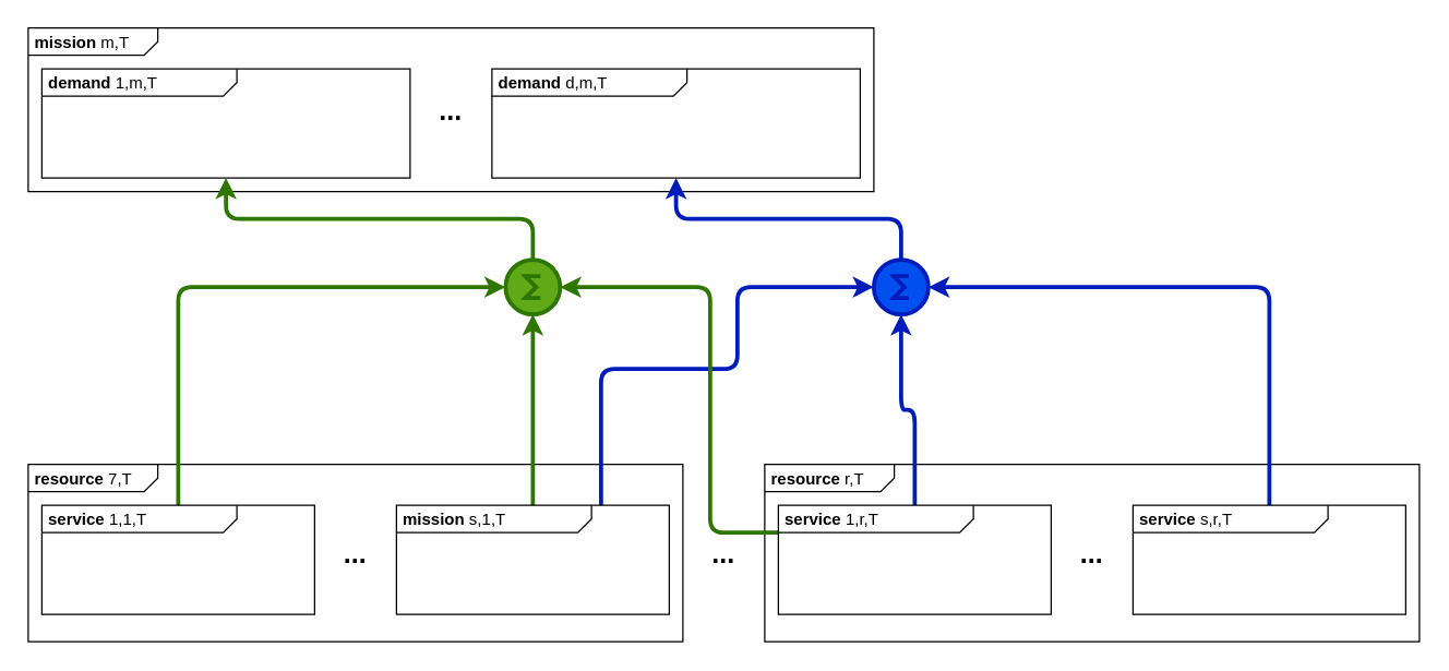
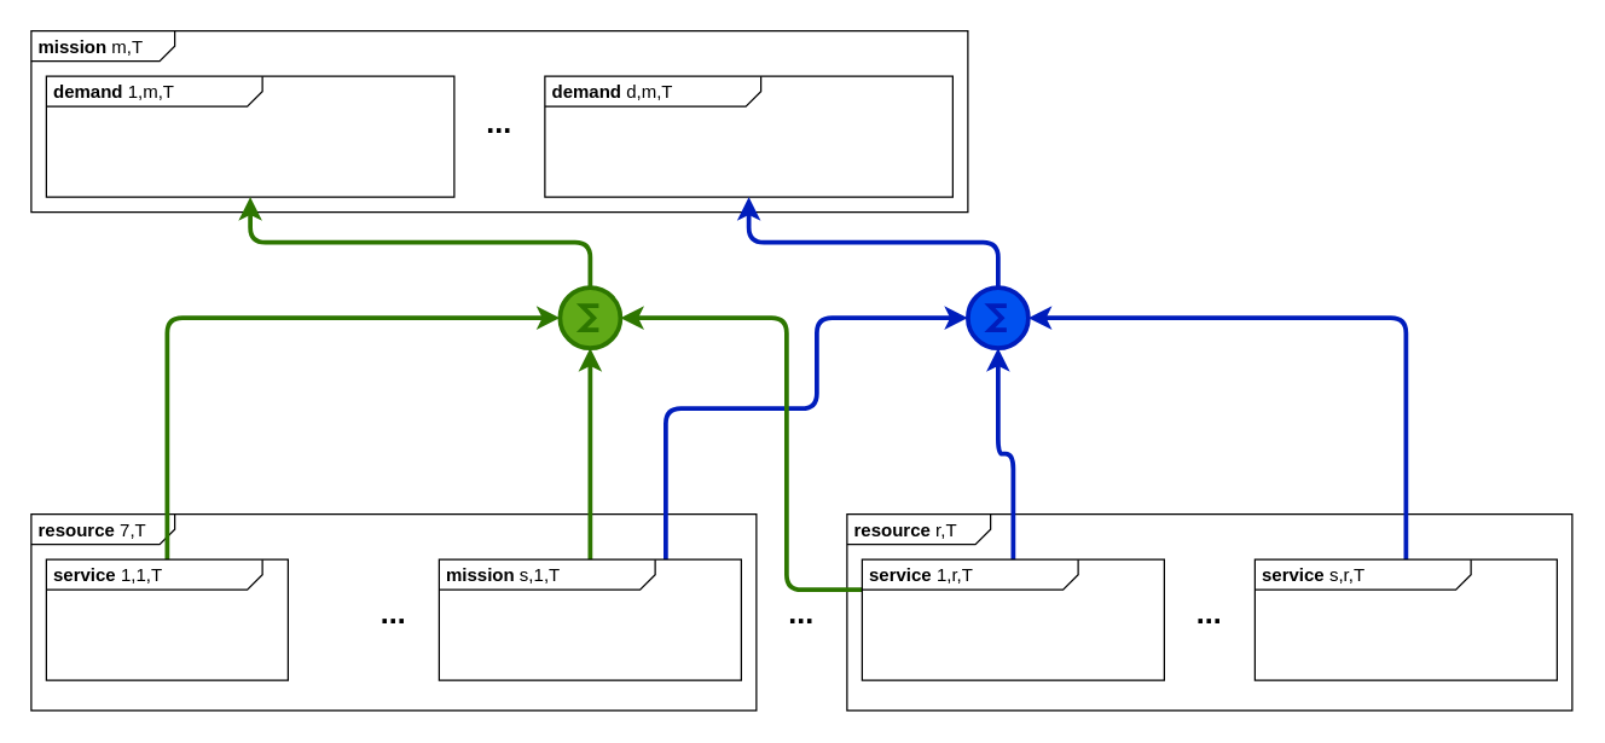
  <mxCell id="0" />
  <mxCell id="1" parent="0" />
  <mxCell id="2" value="&lt;p style=&quot;margin:0px;margin-top:4px;margin-left:5px;text-align:left;&quot;&gt;&lt;b&gt;mission&amp;nbsp;&lt;/b&gt;m,T&lt;/p&gt;" style="html=1;shape=mxgraph.sysml.package;overflow=fill;labelX=95;align=left;spacingLeft=5;verticalAlign=top;spacingTop=-3;" parent="1" vertex="1"><mxGeometry x="20" y="20" width="620" height="120" as="geometry" /></mxCell>
  <mxCell id="3" value="&lt;p style=&quot;margin:0px;margin-top:4px;margin-left:5px;text-align:left;&quot;&gt;&lt;b&gt;demand&lt;/b&gt;&amp;nbsp;1,m,T&lt;/p&gt;" style="html=1;shape=mxgraph.sysml.package;overflow=fill;labelX=143;align=left;spacingLeft=5;verticalAlign=top;spacingTop=-3;" parent="1" vertex="1"><mxGeometry x="30" y="50" width="270" height="80" as="geometry" /></mxCell>
  <mxCell id="4" value="&lt;p style=&quot;margin:0px;margin-top:4px;margin-left:5px;text-align:left;&quot;&gt;&lt;b&gt;resource&lt;/b&gt;&amp;nbsp;7,T&lt;/p&gt;" style="html=1;shape=mxgraph.sysml.package;overflow=fill;labelX=95;align=left;spacingLeft=5;verticalAlign=top;spacingTop=-3;" parent="1" vertex="1"><mxGeometry x="20" y="340" width="480" height="130" as="geometry" /></mxCell>
  <mxCell id="5" style="edgeStyle=orthogonalEdgeStyle;rounded=1;orthogonalLoop=1;jettySize=auto;html=1;exitX=0.5;exitY=0;exitDx=0;exitDy=0;exitPerimeter=0;entryX=0;entryY=0.5;entryDx=0;entryDy=0;entryPerimeter=0;fontSize=20;strokeWidth=3;fillColor=#60a917;strokeColor=#2D7600;" parent="1" source="6" target="8" edge="1"><mxGeometry relative="1" as="geometry" /></mxCell>
- <mxCell id="6" value="&lt;p style=&quot;margin:0px;margin-top:4px;margin-left:5px;text-align:left;&quot;&gt;&lt;b&gt;service&lt;/b&gt;&amp;nbsp;1,1,T&lt;/p&gt;" style="html=1;shape=mxgraph.sysml.package;overflow=fill;labelX=143;align=left;spacingLeft=5;verticalAlign=top;spacingTop=-3;" parent="1" vertex="1"><mxGeometry x="30" y="370" width="200" height="80" as="geometry" /></mxCell>
+ <mxCell id="6" value="&lt;p style=&quot;margin:0px;margin-top:4px;margin-left:5px;text-align:left;&quot;&gt;&lt;b&gt;service&lt;/b&gt;&amp;nbsp;1,1,T&lt;/p&gt;" style="html=1;shape=mxgraph.sysml.package;overflow=fill;labelX=143;align=left;spacingLeft=5;verticalAlign=top;spacingTop=-3;" parent="1" vertex="1"><mxGeometry x="30" y="370" width="160" height="80" as="geometry" /></mxCell>
  <mxCell id="7" style="edgeStyle=orthogonalEdgeStyle;rounded=1;orthogonalLoop=1;jettySize=auto;html=1;exitX=0.5;exitY=0;exitDx=0;exitDy=0;exitPerimeter=0;entryX=0.5;entryY=1;entryDx=0;entryDy=0;entryPerimeter=0;fontSize=20;strokeWidth=3;fillColor=#60a917;strokeColor=#2D7600;" parent="1" source="8" target="3" edge="1"><mxGeometry relative="1" as="geometry" /></mxCell>
  <mxCell id="8" value="" style="verticalLabelPosition=bottom;shadow=0;dashed=0;align=center;html=1;verticalAlign=top;shape=mxgraph.electrical.abstract.sum;strokeWidth=3;fillColor=#60a917;fontColor=#ffffff;strokeColor=#2D7600;" parent="1" vertex="1"><mxGeometry x="370" y="190" width="40" height="40" as="geometry" /></mxCell>
  <mxCell id="9" style="edgeStyle=orthogonalEdgeStyle;rounded=1;orthogonalLoop=1;jettySize=auto;html=1;exitX=0.5;exitY=0;exitDx=0;exitDy=0;exitPerimeter=0;entryX=0.5;entryY=1;entryDx=0;entryDy=0;entryPerimeter=0;fontSize=20;strokeWidth=3;fillColor=#60a917;strokeColor=#2D7600;" parent="1" source="11" target="8" edge="1"><mxGeometry relative="1" as="geometry" /></mxCell>
  <mxCell id="10" style="edgeStyle=orthogonalEdgeStyle;rounded=1;orthogonalLoop=1;jettySize=auto;html=1;exitX=0.75;exitY=0;exitDx=0;exitDy=0;exitPerimeter=0;entryX=0;entryY=0.5;entryDx=0;entryDy=0;entryPerimeter=0;fontSize=20;strokeWidth=3;fillColor=#0050ef;strokeColor=#001DBC;" parent="1" source="11" target="24" edge="1"><mxGeometry relative="1" as="geometry"><Array as="points"><mxPoint x="440" y="270" /><mxPoint x="540" y="270" /><mxPoint x="540" y="210" /></Array></mxGeometry></mxCell>
  <mxCell id="11" value="&lt;p style=&quot;margin:0px;margin-top:4px;margin-left:5px;text-align:left;&quot;&gt;&lt;b&gt;mission&lt;/b&gt;&amp;nbsp;s,1,T&lt;/p&gt;" style="html=1;shape=mxgraph.sysml.package;overflow=fill;labelX=143;align=left;spacingLeft=5;verticalAlign=top;spacingTop=-3;" parent="1" vertex="1"><mxGeometry x="290" y="370" width="200" height="80" as="geometry" /></mxCell>
  <mxCell id="12" value="&lt;p style=&quot;margin:0px;margin-top:4px;margin-left:5px;text-align:left;&quot;&gt;&lt;b&gt;demand&lt;/b&gt;&amp;nbsp;d,m,T&lt;/p&gt;" style="html=1;shape=mxgraph.sysml.package;overflow=fill;labelX=143;align=left;spacingLeft=5;verticalAlign=top;spacingTop=-3;" parent="1" vertex="1"><mxGeometry x="360" y="50" width="270" height="80" as="geometry" /></mxCell>
  <mxCell id="13" value="&lt;b&gt;&lt;font style=&quot;font-size: 20px;&quot;&gt;...&lt;/font&gt;&lt;/b&gt;" style="text;html=1;strokeColor=none;fillColor=none;align=center;verticalAlign=middle;whiteSpace=wrap;rounded=0;" parent="1" vertex="1"><mxGeometry x="300" y="65" width="60" height="30" as="geometry" /></mxCell>
  <mxCell id="14" value="&lt;p style=&quot;margin:0px;margin-top:4px;margin-left:5px;text-align:left;&quot;&gt;&lt;b&gt;resource&lt;/b&gt;&amp;nbsp;r,T&lt;/p&gt;" style="html=1;shape=mxgraph.sysml.package;overflow=fill;labelX=95;align=left;spacingLeft=5;verticalAlign=top;spacingTop=-3;" parent="1" vertex="1"><mxGeometry x="560" y="340" width="480" height="130" as="geometry" /></mxCell>
  <mxCell id="15" style="edgeStyle=orthogonalEdgeStyle;rounded=1;orthogonalLoop=1;jettySize=auto;html=1;exitX=0;exitY=0.25;exitDx=0;exitDy=0;exitPerimeter=0;entryX=1;entryY=0.5;entryDx=0;entryDy=0;entryPerimeter=0;fontSize=20;strokeWidth=3;fillColor=#60a917;strokeColor=#2D7600;" parent="1" source="17" target="8" edge="1"><mxGeometry relative="1" as="geometry"><Array as="points"><mxPoint x="520" y="390" /><mxPoint x="520" y="210" /></Array></mxGeometry></mxCell>
  <mxCell id="16" style="edgeStyle=orthogonalEdgeStyle;rounded=1;orthogonalLoop=1;jettySize=auto;html=1;exitX=0.5;exitY=0;exitDx=0;exitDy=0;exitPerimeter=0;entryX=0.5;entryY=1;entryDx=0;entryDy=0;entryPerimeter=0;fontSize=20;strokeWidth=3;fillColor=#0050ef;strokeColor=#001DBC;" parent="1" source="17" target="24" edge="1"><mxGeometry relative="1" as="geometry" /></mxCell>
  <mxCell id="17" value="&lt;p style=&quot;margin:0px;margin-top:4px;margin-left:5px;text-align:left;&quot;&gt;&lt;b&gt;service&lt;/b&gt;&amp;nbsp;1,r,T&lt;/p&gt;" style="html=1;shape=mxgraph.sysml.package;overflow=fill;labelX=143;align=left;spacingLeft=5;verticalAlign=top;spacingTop=-3;" parent="1" vertex="1"><mxGeometry x="570" y="370" width="200" height="80" as="geometry" /></mxCell>
  <mxCell id="18" style="edgeStyle=orthogonalEdgeStyle;rounded=1;orthogonalLoop=1;jettySize=auto;html=1;exitX=0.5;exitY=0;exitDx=0;exitDy=0;exitPerimeter=0;entryX=1;entryY=0.5;entryDx=0;entryDy=0;entryPerimeter=0;fontSize=20;strokeWidth=3;fillColor=#0050ef;strokeColor=#001DBC;" parent="1" source="19" target="24" edge="1"><mxGeometry relative="1" as="geometry" /></mxCell>
  <mxCell id="19" value="&lt;p style=&quot;margin:0px;margin-top:4px;margin-left:5px;text-align:left;&quot;&gt;&lt;b&gt;service&lt;/b&gt;&amp;nbsp;s,r,T&lt;/p&gt;" style="html=1;shape=mxgraph.sysml.package;overflow=fill;labelX=143;align=left;spacingLeft=5;verticalAlign=top;spacingTop=-3;" parent="1" vertex="1"><mxGeometry x="830" y="370" width="200" height="80" as="geometry" /></mxCell>
  <mxCell id="20" value="&lt;b&gt;&lt;font style=&quot;font-size: 20px;&quot;&gt;...&lt;/font&gt;&lt;/b&gt;" style="text;html=1;strokeColor=none;fillColor=none;align=center;verticalAlign=middle;whiteSpace=wrap;rounded=0;" parent="1" vertex="1"><mxGeometry x="500" y="390" width="60" height="30" as="geometry" /></mxCell>
  <mxCell id="21" value="&lt;b&gt;&lt;font style=&quot;font-size: 20px;&quot;&gt;...&lt;/font&gt;&lt;/b&gt;" style="text;html=1;strokeColor=none;fillColor=none;align=center;verticalAlign=middle;whiteSpace=wrap;rounded=0;" parent="1" vertex="1"><mxGeometry x="230" y="390" width="60" height="30" as="geometry" /></mxCell>
  <mxCell id="22" value="&lt;b&gt;&lt;font style=&quot;font-size: 20px;&quot;&gt;...&lt;/font&gt;&lt;/b&gt;" style="text;html=1;strokeColor=none;fillColor=none;align=center;verticalAlign=middle;whiteSpace=wrap;rounded=0;" parent="1" vertex="1"><mxGeometry x="770" y="390" width="60" height="30" as="geometry" /></mxCell>
  <mxCell id="23" style="edgeStyle=orthogonalEdgeStyle;rounded=1;orthogonalLoop=1;jettySize=auto;html=1;exitX=0.5;exitY=0;exitDx=0;exitDy=0;exitPerimeter=0;entryX=0.5;entryY=1;entryDx=0;entryDy=0;entryPerimeter=0;fontSize=20;strokeWidth=3;fillColor=#0050ef;strokeColor=#001DBC;" parent="1" source="24" target="12" edge="1"><mxGeometry relative="1" as="geometry" /></mxCell>
  <mxCell id="24" value="" style="verticalLabelPosition=bottom;shadow=0;dashed=0;align=center;html=1;verticalAlign=top;shape=mxgraph.electrical.abstract.sum;strokeWidth=3;fillColor=#0050ef;fontColor=#ffffff;strokeColor=#001DBC;" parent="1" vertex="1"><mxGeometry x="640" y="190" width="40" height="40" as="geometry" /></mxCell>
